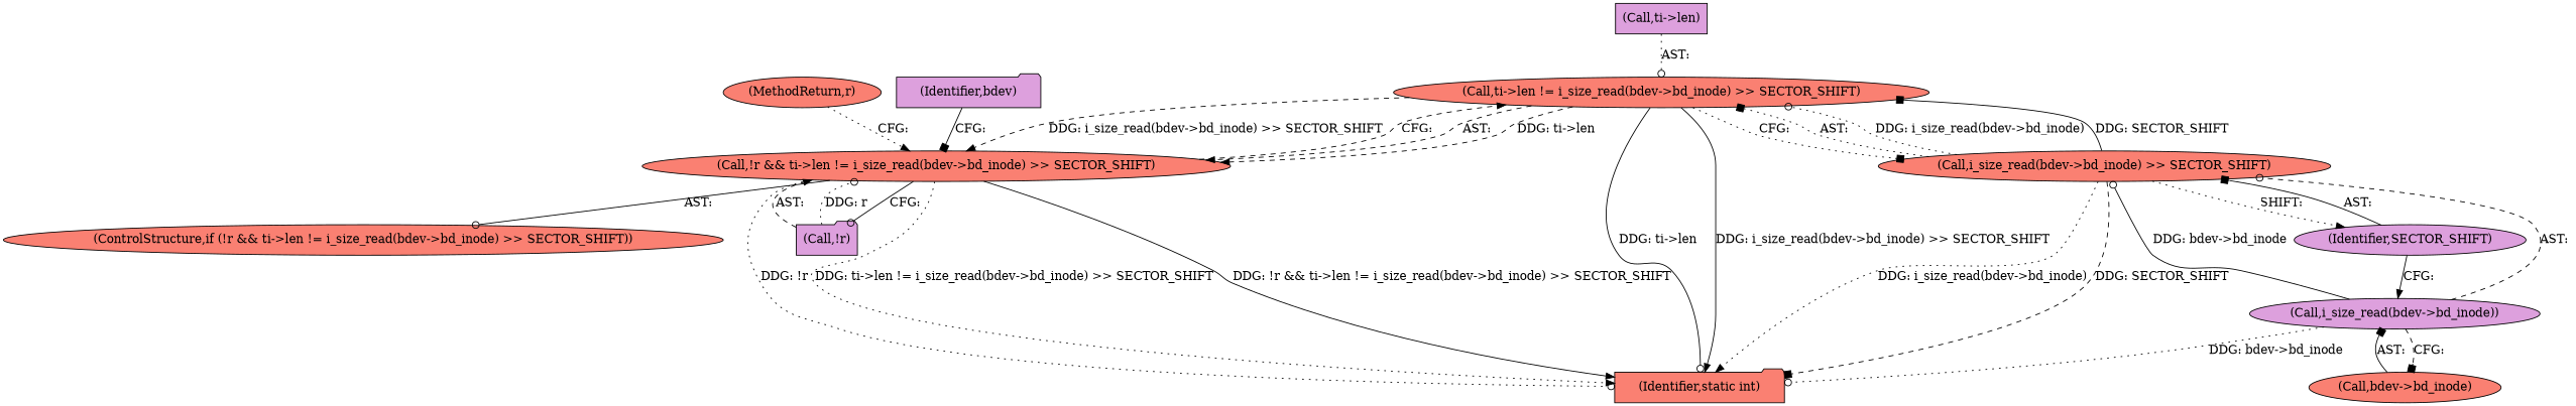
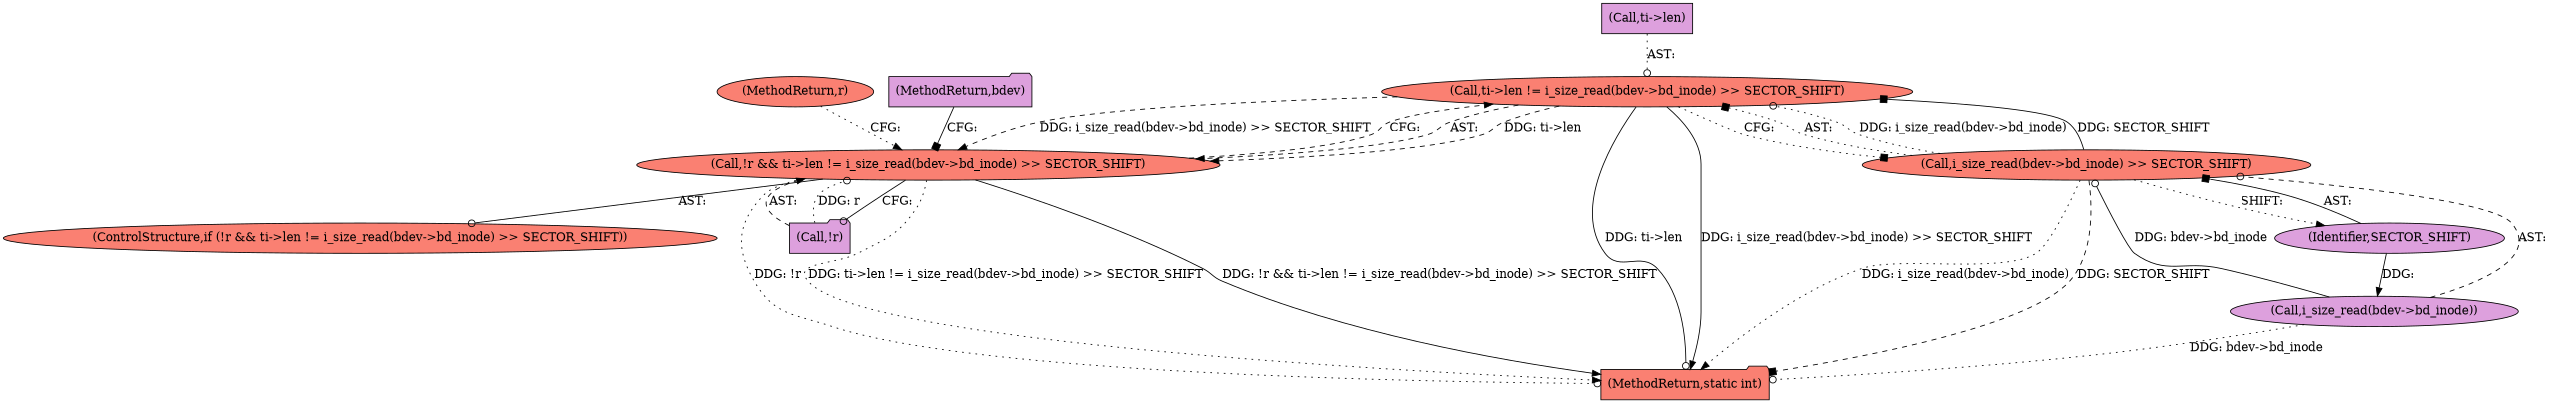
  digraph {
    node [fillcolor=salmon shape=ellipse style=filled]
    edge [arrowhead=normal style=dotted]
    n1 [label="(Call,ti->len != i_size_read(bdev->bd_inode) >> SECTOR_SHIFT)"]
    n2 [label="(Call,i_size_read(bdev->bd_inode) >> SECTOR_SHIFT)"]
    n3 [label="(Call,!r && ti->len != i_size_read(bdev->bd_inode) >> SECTOR_SHIFT)"]
-   n4 [label="(Identifier,static int)" shape=folder]
+   n4 [label="(MethodReturn,static int)" shape=folder]
    n5 [fillcolor=plum label="(Identifier,SECTOR_SHIFT)"]
    n6 [fillcolor=plum label="(Call,!r)" shape=folder]
    n7 [label="(ControlStructure,if (!r && ti->len != i_size_read(bdev->bd_inode) >> SECTOR_SHIFT))"]
    n8 [fillcolor=plum label="(Call,i_size_read(bdev->bd_inode))"]
-   n9 [label="(Call,bdev->bd_inode)"]
    n10 [fillcolor=plum label="(Call,ti->len)" shape=box]
    n11 [label="(MethodReturn,r)"]
-   n12 [fillcolor=plum label="(Identifier,bdev)" shape=folder]
+   n12 [fillcolor=plum label="(MethodReturn,bdev)" shape=folder]
    n1 -> n2 [arrowhead=box label="CFG: "]
    n1 -> n3 [label="AST: " style=dashed]
    n1 -> n3 [label="DDG: ti->len" style=dashed]
    n1 -> n3 [label="DDG: i_size_read(bdev->bd_inode) >> SECTOR_SHIFT" style=dashed]
    n1 -> n4 [arrowhead=odot label="DDG: ti->len" style=solid]
    n1 -> n4 [label="DDG: i_size_read(bdev->bd_inode) >> SECTOR_SHIFT" style=solid]
    n2 -> n1 [arrowhead=box label="AST: "]
    n2 -> n1 [arrowhead=odot label="DDG: i_size_read(bdev->bd_inode)"]
    n2 -> n1 [arrowhead=box label="DDG: SECTOR_SHIFT" style=solid]
    n2 -> n4 [label="DDG: i_size_read(bdev->bd_inode)"]
    n2 -> n4 [arrowhead=box label="DDG: SECTOR_SHIFT" style=dashed]
    n2 -> n5 [label="SHIFT: "]
    n3 -> n1 [label="CFG: " style=dashed]
    n3 -> n4 [label="DDG: ti->len != i_size_read(bdev->bd_inode) >> SECTOR_SHIFT"]
    n3 -> n4 [label="DDG: !r && ti->len != i_size_read(bdev->bd_inode) >> SECTOR_SHIFT" style=solid]
    n3 -> n4 [arrowhead=odot label="DDG: !r"]
    n3 -> n6 [arrowhead=odot label="CFG: " style=solid]
    n3 -> n7 [arrowhead=odot label="AST: " style=solid]
    n5 -> n2 [arrowhead=box label="AST: " style=solid]
-   n5 -> n8 [label="CFG: " style=solid]
+   n5 -> n8 [label="DDG: " style=solid]
    n6 -> n3 [label="AST: " style=dashed]
    n6 -> n3 [arrowhead=odot label="DDG: r"]
    n8 -> n2 [arrowhead=odot label="AST: " style=dashed]
    n8 -> n2 [arrowhead=odot label="DDG: bdev->bd_inode" style=solid]
    n8 -> n4 [arrowhead=odot label="DDG: bdev->bd_inode"]
-   n8 -> n9 [arrowhead=box label="CFG: " style=dashed]
-   n9 -> n8 [arrowhead=box label="AST: " style=solid]
    n10 -> n1 [arrowhead=odot label="AST: "]
    n11 -> n3 [label="CFG: "]
    n12 -> n3 [arrowhead=box label="CFG: " style=solid]
  }
